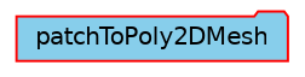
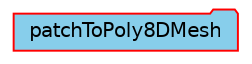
  digraph {
    rankdir=LR
-   n1 [color=red fillcolor=skyblue fontname=Helvetica fontsize=10 height=0.2 label=patchToPoly2DMesh shape=folder style=filled width=0.4]
+   n1 [color=red fillcolor=skyblue fontname=Helvetica fontsize=10 height=0.2 label=patchToPoly8DMesh shape=folder style=filled width=0.4]
  }
